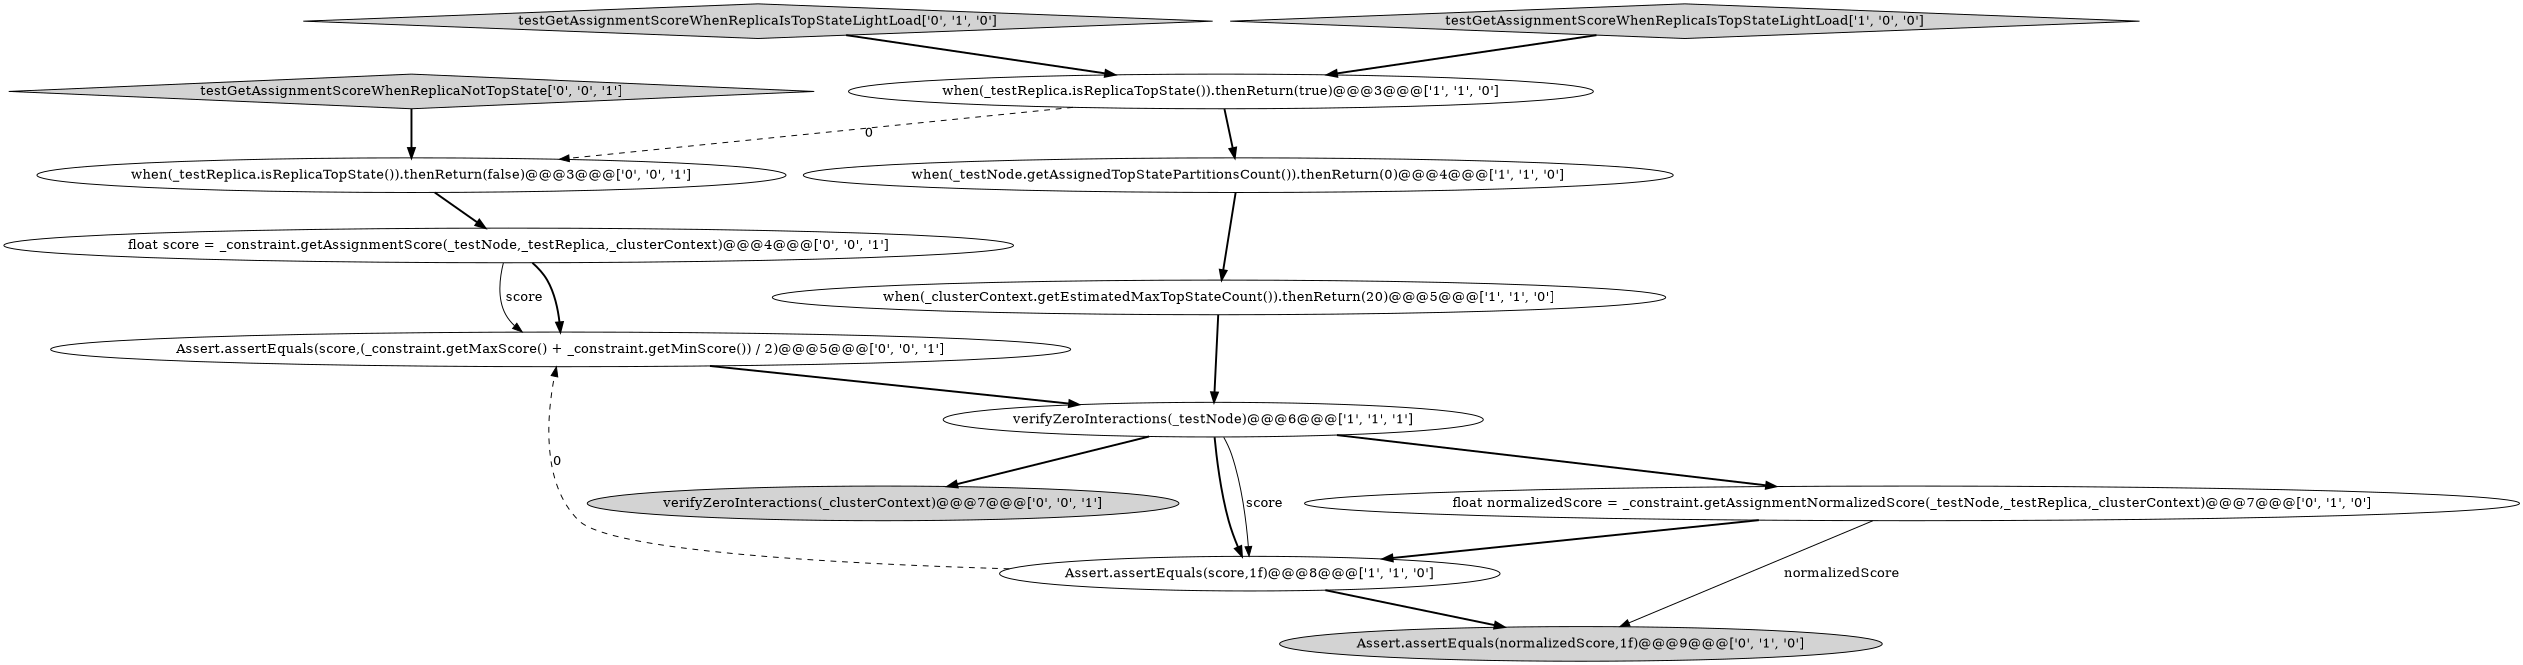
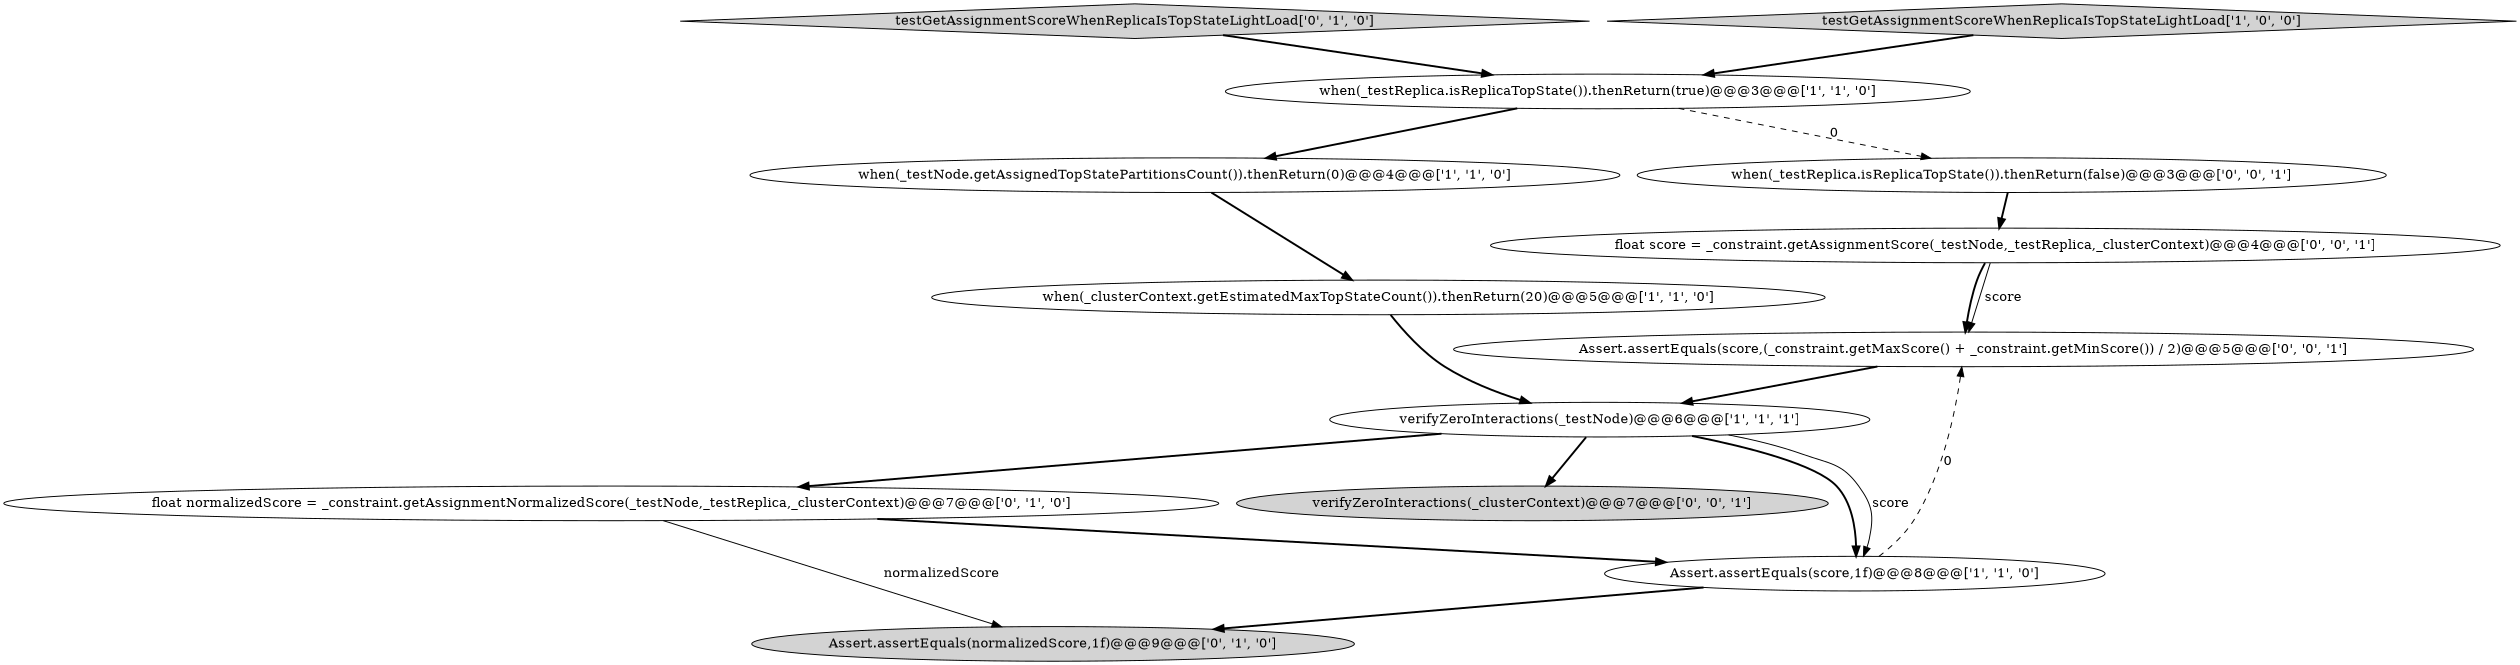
  digraph {
    node [fillcolor=white shape=ellipse style=filled]
    edge [style=bold]
    n1 [label="Assert.assertEquals(score,(_constraint.getMaxScore() + _constraint.getMinScore()) / 2)@@@5@@@['0', '0', '1']"]
    n2 [label="verifyZeroInteractions(_testNode)@@@6@@@['1', '1', '1']"]
    n3 [fillcolor=lightgray label="testGetAssignmentScoreWhenReplicaIsTopStateLightLoad['0', '1', '0']" shape=diamond]
    n4 [label="when(_testReplica.isReplicaTopState()).thenReturn(true)@@@3@@@['1', '1', '0']"]
    n5 [fillcolor=lightgray label="Assert.assertEquals(normalizedScore,1f)@@@9@@@['0', '1', '0']"]
    n6 [label="when(_testNode.getAssignedTopStatePartitionsCount()).thenReturn(0)@@@4@@@['1', '1', '0']"]
    n7 [label="when(_clusterContext.getEstimatedMaxTopStateCount()).thenReturn(20)@@@5@@@['1', '1', '0']"]
    n8 [label="float score = _constraint.getAssignmentScore(_testNode,_testReplica,_clusterContext)@@@4@@@['0', '0', '1']"]
    n9 [label="float normalizedScore = _constraint.getAssignmentNormalizedScore(_testNode,_testReplica,_clusterContext)@@@7@@@['0', '1', '0']"]
    n10 [fillcolor=lightgray label="verifyZeroInteractions(_clusterContext)@@@7@@@['0', '0', '1']"]
    n11 [label="Assert.assertEquals(score,1f)@@@8@@@['1', '1', '0']"]
    n12 [label="when(_testReplica.isReplicaTopState()).thenReturn(false)@@@3@@@['0', '0', '1']"]
-   n13 [fillcolor=lightgray label="testGetAssignmentScoreWhenReplicaNotTopState['0', '0', '1']" shape=diamond]
    n14 [fillcolor=lightgray label="testGetAssignmentScoreWhenReplicaIsTopStateLightLoad['1', '0', '0']" shape=diamond]
    n1 -> n2
    n2 -> n9
    n2 -> n10
    n2 -> n11
    n2 -> n11 [label=score style=solid]
    n3 -> n4
    n4 -> n6
    n4 -> n12 [label=0 style=dashed]
    n6 -> n7
    n7 -> n2
    n8 -> n1
    n8 -> n1 [label=score style=solid]
    n9 -> n5 [label=normalizedScore style=solid]
    n9 -> n11
    n11 -> n1 [label=0 style=dashed]
    n11 -> n5
    n12 -> n8
-   n13 -> n12
    n14 -> n4
  }
